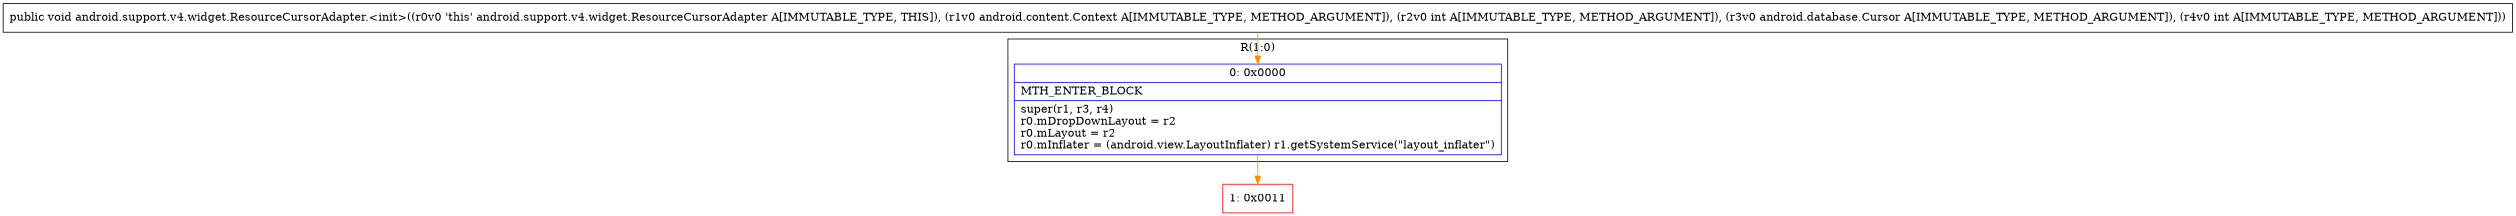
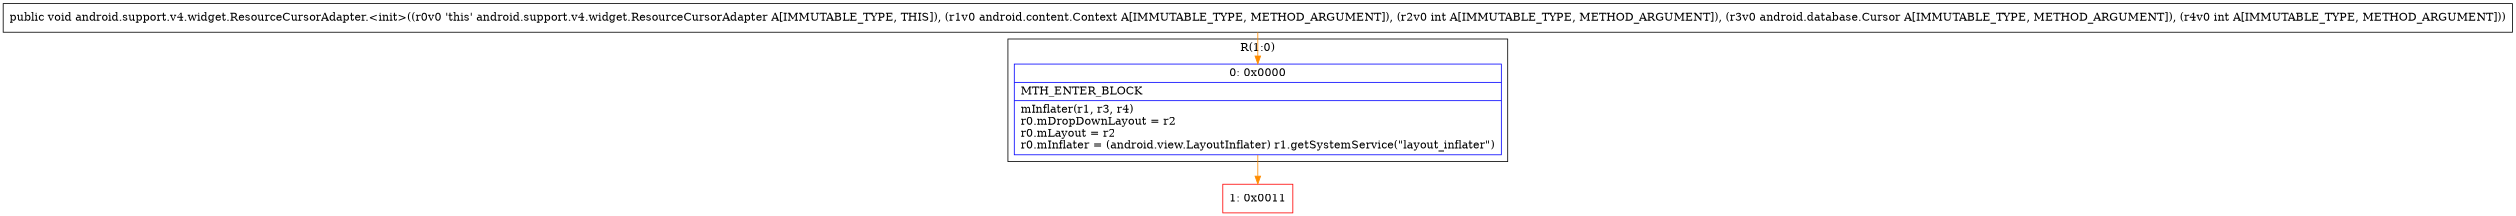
  digraph {
    node [shape=record]
    edge [color=darkorange style=solid]
-   n1 [color=blue label="{0\:\ 0x0000|MTH_ENTER_BLOCK\l|super(r1, r3, r4)\lr0.mDropDownLayout = r2\lr0.mLayout = r2\lr0.mInflater = (android.view.LayoutInflater) r1.getSystemService(\"layout_inflater\")\l}"]
+   n1 [color=blue label="{0\:\ 0x0000|MTH_ENTER_BLOCK\l|mInflater(r1, r3, r4)\lr0.mDropDownLayout = r2\lr0.mLayout = r2\lr0.mInflater = (android.view.LayoutInflater) r1.getSystemService(\"layout_inflater\")\l}"]
    n2 [color=red label="{1\:\ 0x0011}"]
    n3 [label="{public void android.support.v4.widget.ResourceCursorAdapter.\<init\>((r0v0 'this' android.support.v4.widget.ResourceCursorAdapter A[IMMUTABLE_TYPE, THIS]), (r1v0 android.content.Context A[IMMUTABLE_TYPE, METHOD_ARGUMENT]), (r2v0 int A[IMMUTABLE_TYPE, METHOD_ARGUMENT]), (r3v0 android.database.Cursor A[IMMUTABLE_TYPE, METHOD_ARGUMENT]), (r4v0 int A[IMMUTABLE_TYPE, METHOD_ARGUMENT])) }"]
    subgraph cluster_1 {
      label="R(1:0)"
      n1
    }
    n1 -> n2
    n3 -> n1
  }
